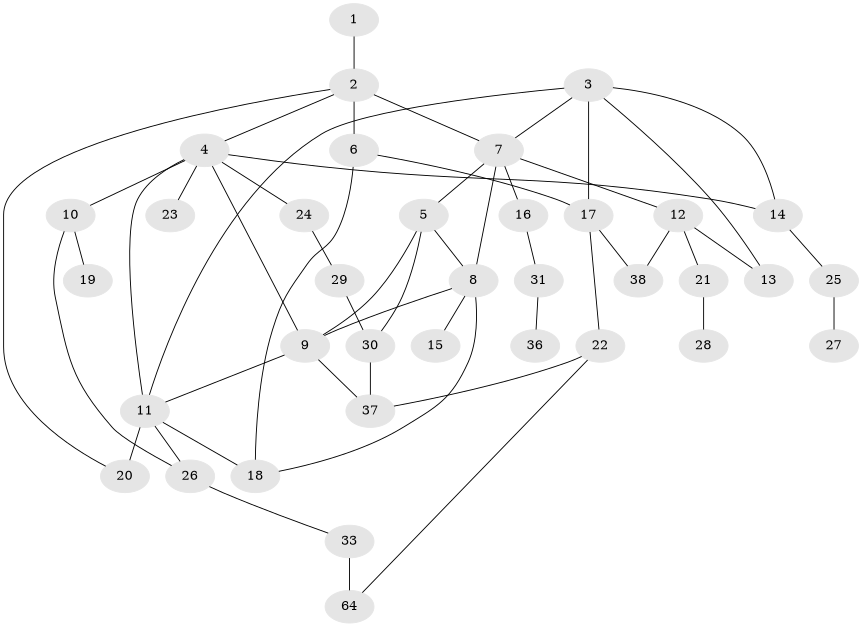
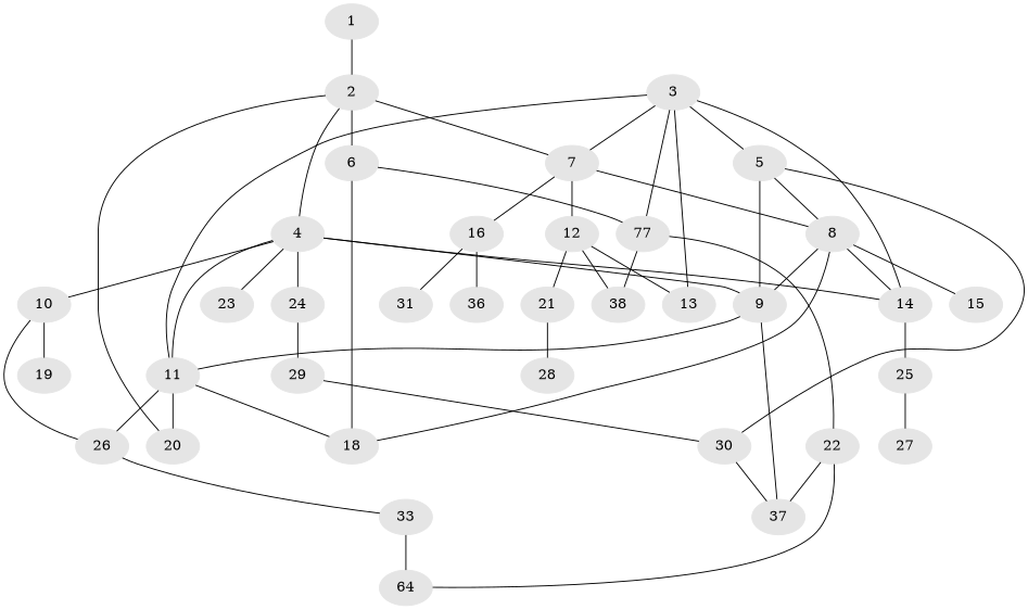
  graph {
    node [color=gray90 style=filled]
    edge [weight=1.0]
    1
    2
    4
    6
    7
    20
    3
    5
    11
    13
    14
-   17
+   17 [label=77]
    9
    10
    23
    24
    18
    8
    12
    16
    30
    26
    25
    n24 [label=38]
    22
    37
    19
    29
    15
    21
    31
    33
    28
    27
    36
    n36 [label=64]
    1 -- 2
    2 -- 4
    2 -- 6 [weight=3.0]
    2 -- 7
    2 -- 20
    4 -- 11
    4 -- 14
    4 -- 9
    4 -- 10
    4 -- 23
    4 -- 24
    6 -- 17
    6 -- 18 [weight=2.0]
    7 -- 8
    7 -- 12
    7 -- 16
    3 -- 7
-   7 -- 5
+   3 -- 5
    3 -- 11
    3 -- 13
    3 -- 14
    3 -- 17
    5 -- 9 [weight=2.0]
    5 -- 8
    5 -- 30
    11 -- 20 [weight=3.0]
    11 -- 18
    11 -- 26
    14 -- 25
    17 -- n24
    17 -- 22
    9 -- 11
    9 -- 37
    10 -- 26
    10 -- 19
    24 -- 29
+   8 -- 14
    8 -- 9
    8 -- 18
    8 -- 15
    12 -- 13 [weight=2.0]
    12 -- n24
    12 -- 21
    16 -- 31
    30 -- 37
    26 -- 33
    25 -- 27
    22 -- 37
    22 -- n36
    29 -- 30
    21 -- 28
-   31 -- 36
+   16 -- 36
    33 -- n36 [weight=2.0]
  }
